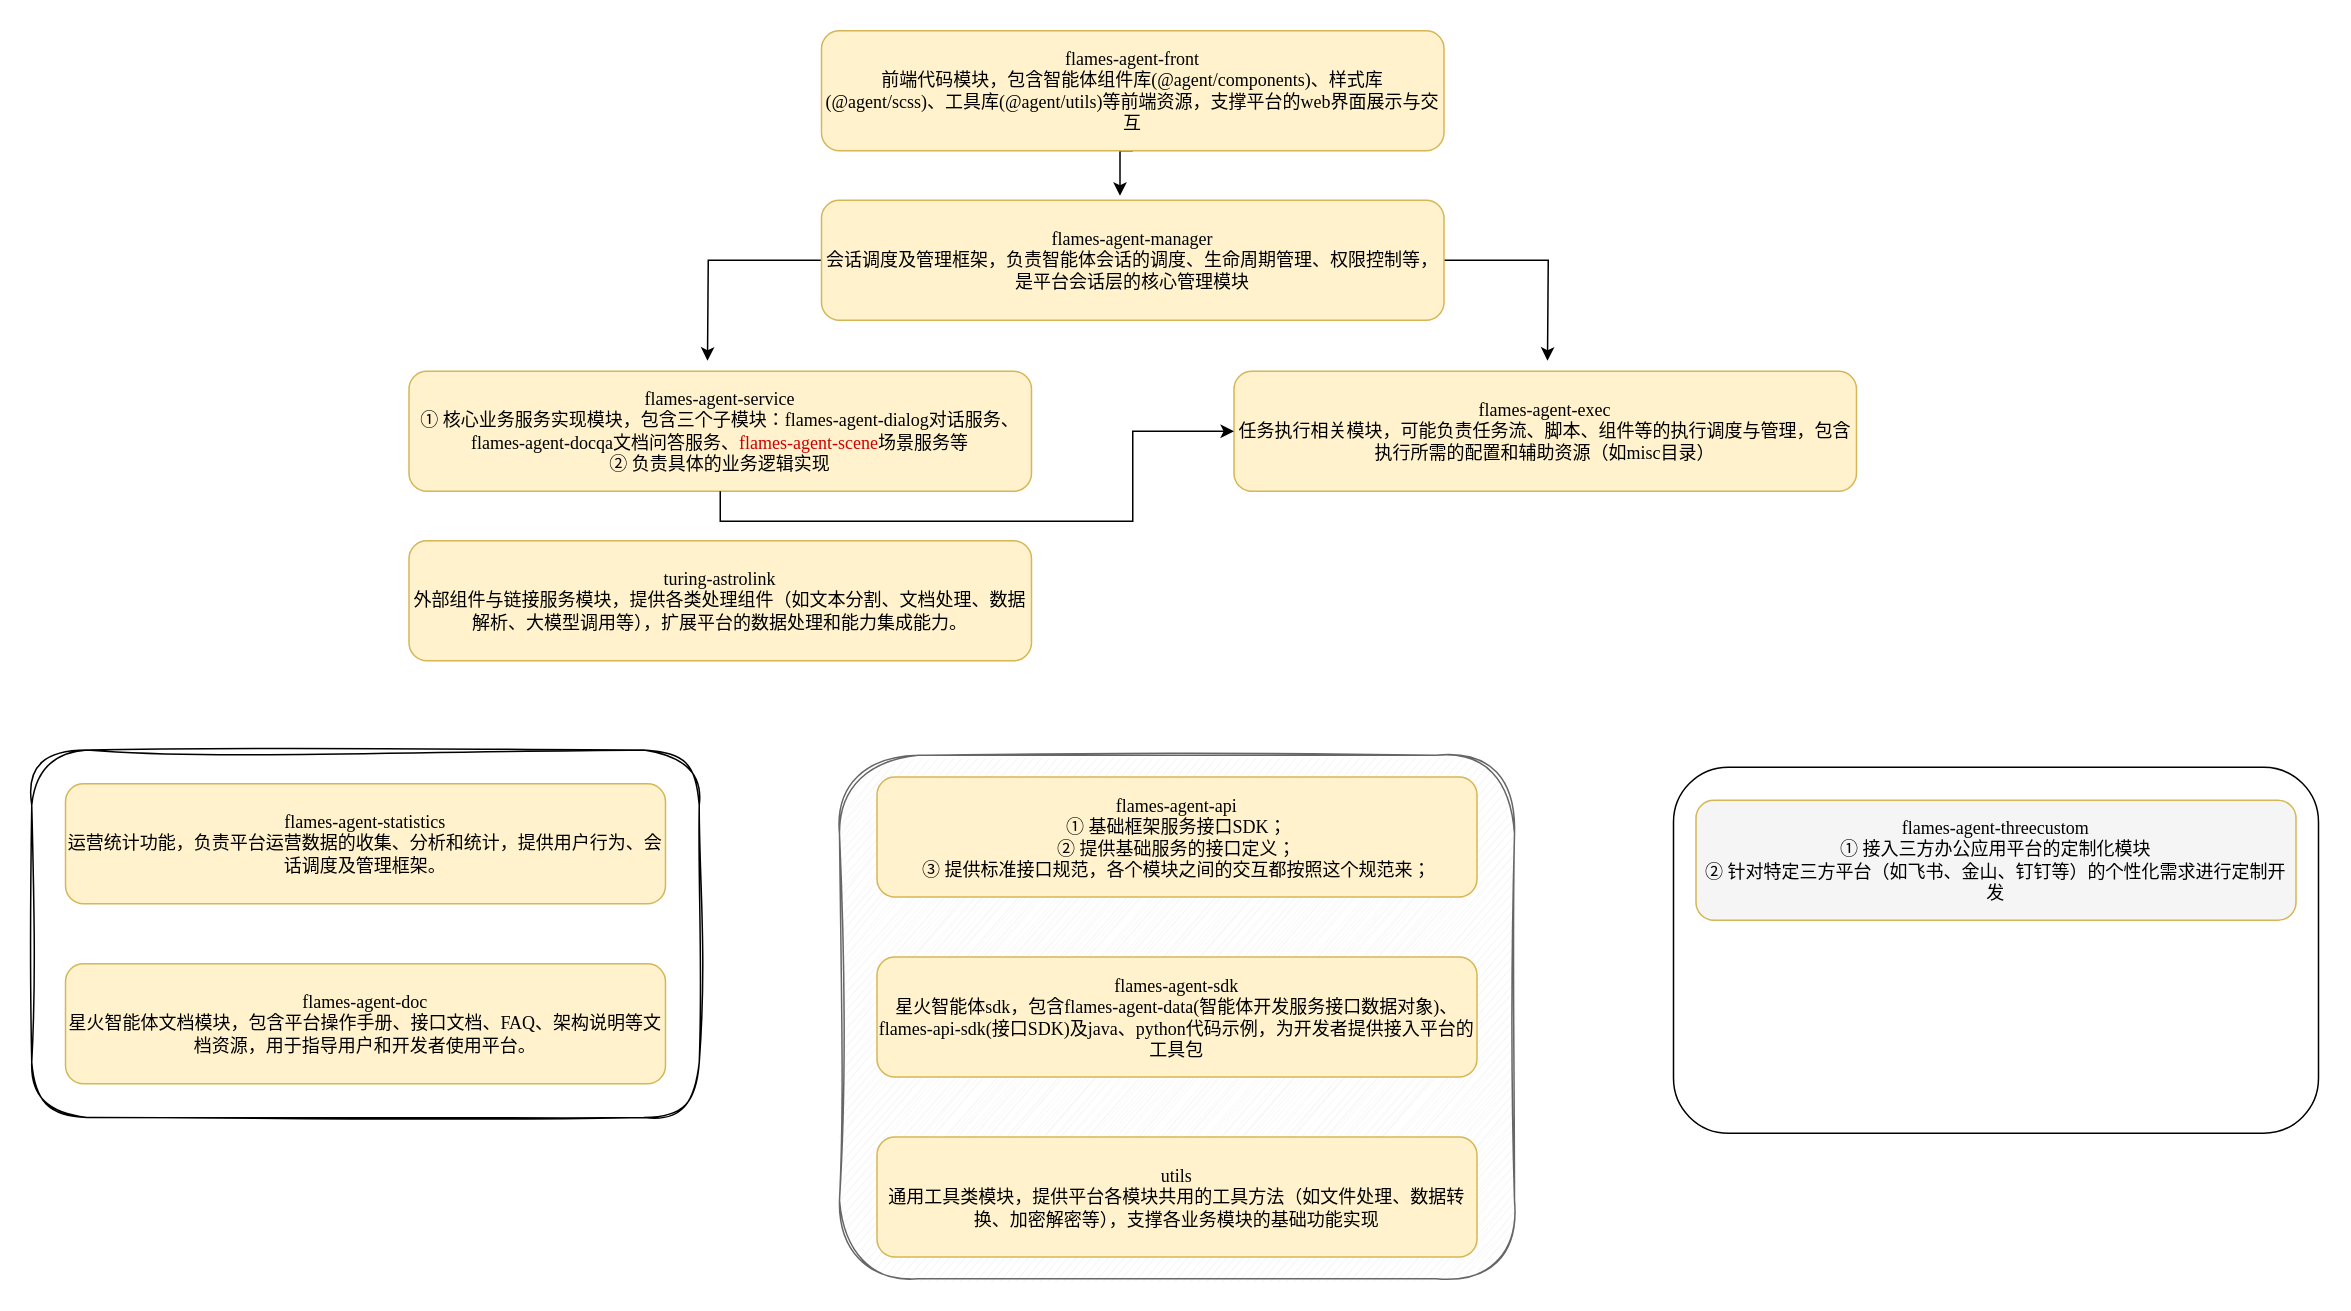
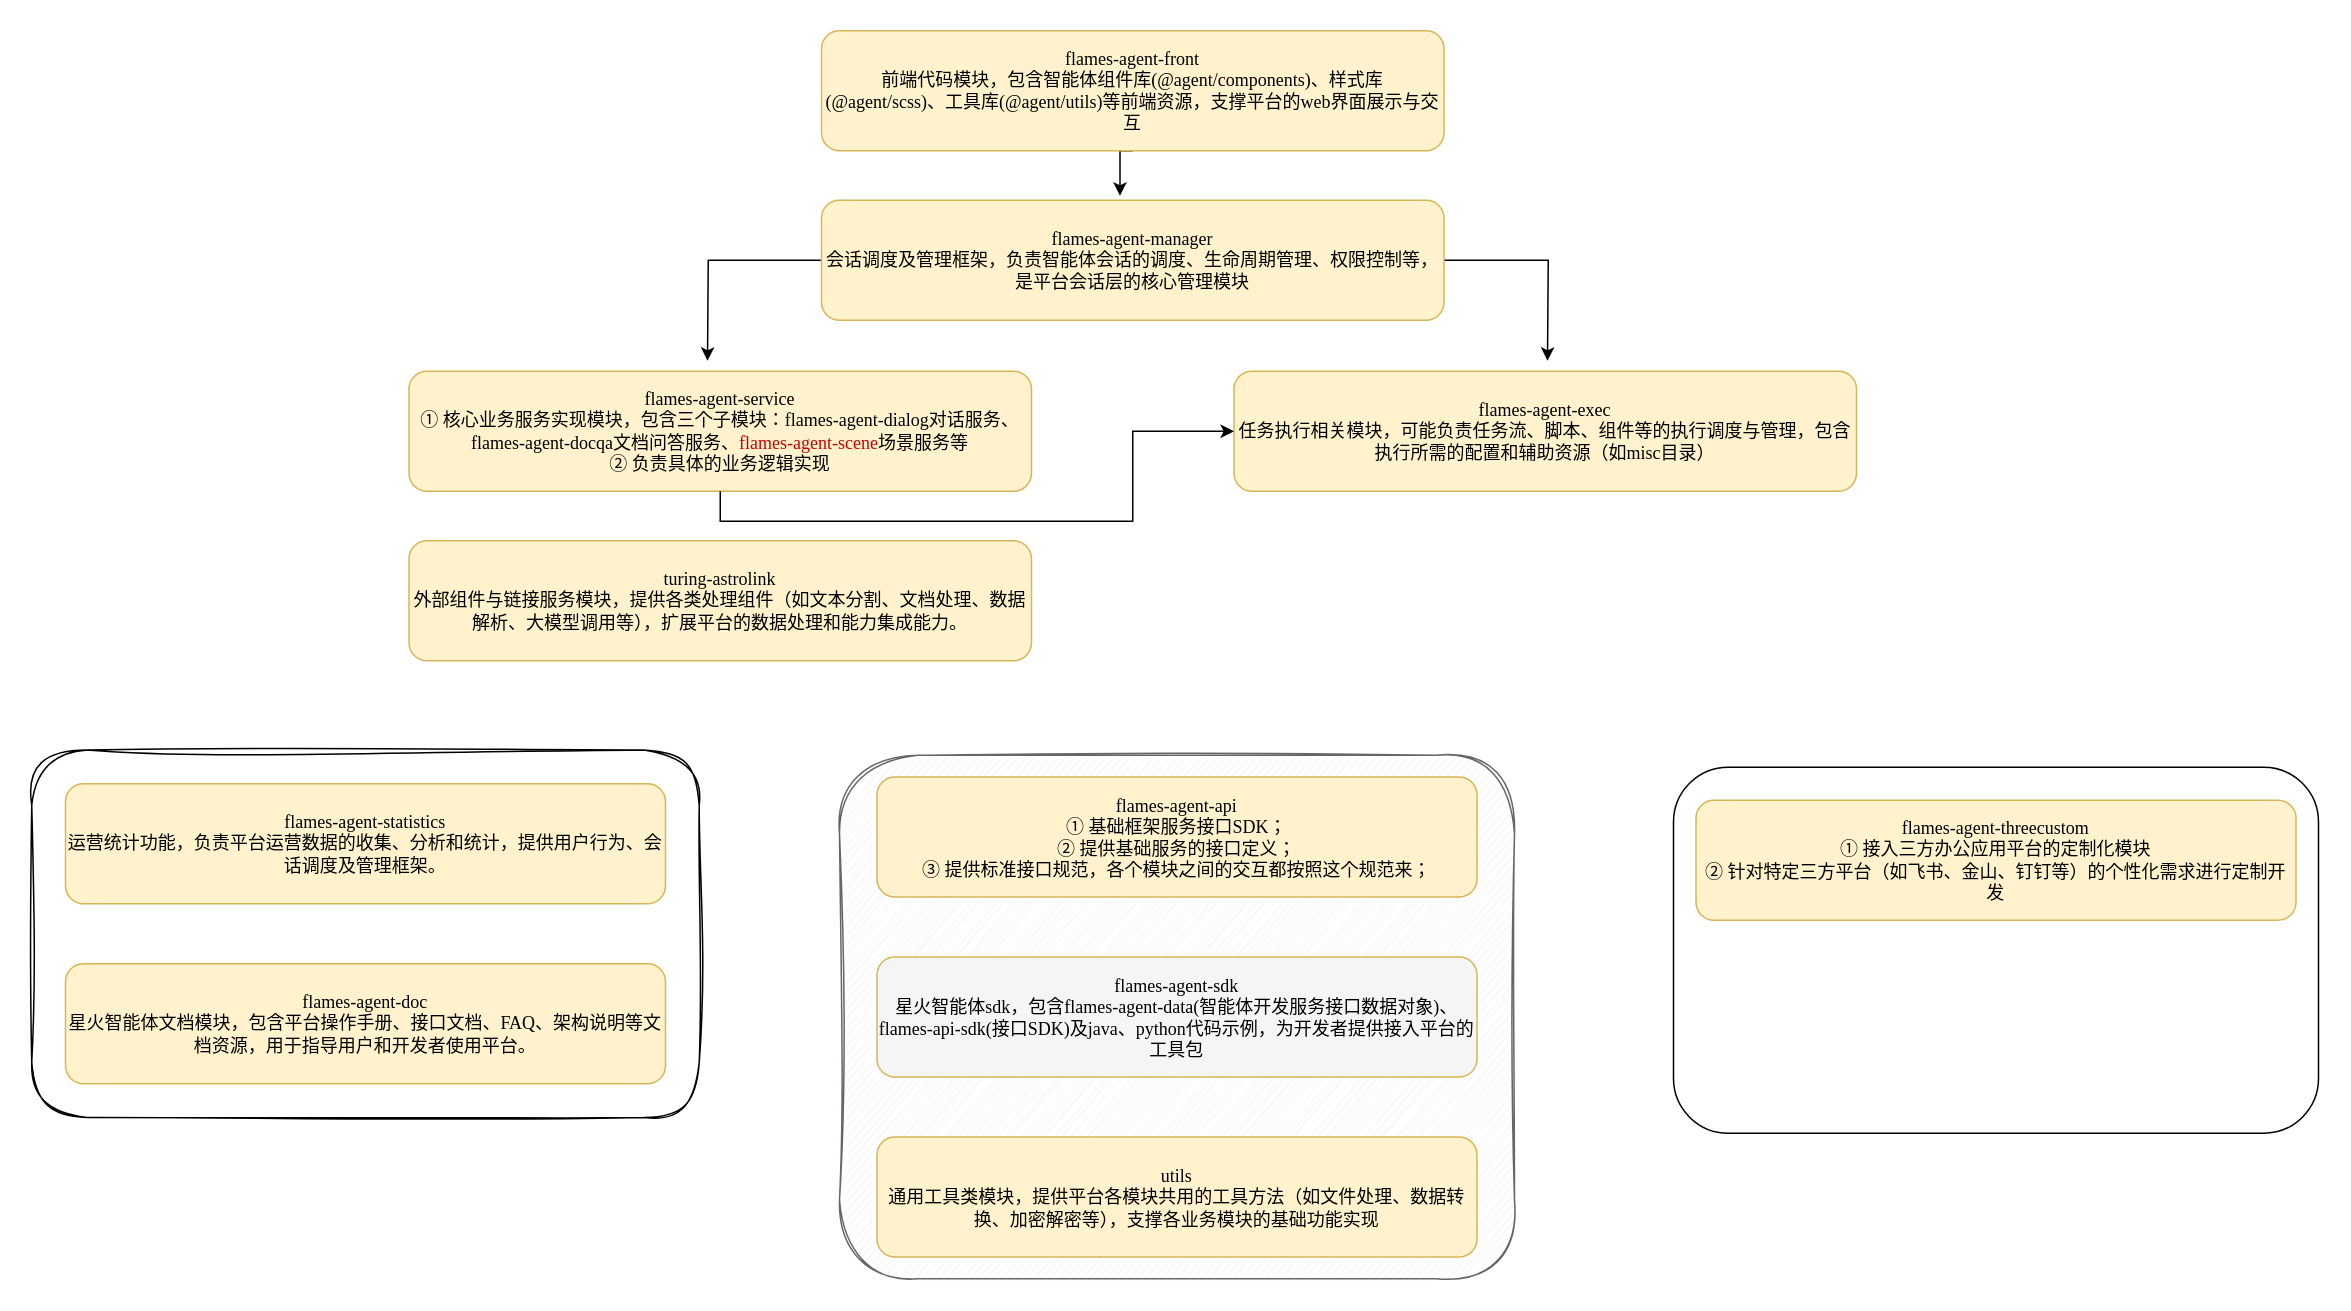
  <mxCell id="0" />
  <mxCell id="1" parent="0" />
  <mxCell id="2" style="edgeStyle=orthogonalEdgeStyle;rounded=0;orthogonalLoop=1;jettySize=auto;html=1;exitX=1;exitY=0.5;exitDx=0;exitDy=0;" edge="1" parent="1" source="21"><mxGeometry relative="1" as="geometry"><mxPoint x="1031" y="240" as="targetPoint" /></mxGeometry></mxCell>
  <mxCell id="3" style="edgeStyle=orthogonalEdgeStyle;rounded=0;orthogonalLoop=1;jettySize=auto;html=1;exitX=0;exitY=0.5;exitDx=0;exitDy=0;" edge="1" parent="1" source="21"><mxGeometry relative="1" as="geometry"><mxPoint x="471" y="240" as="targetPoint" /></mxGeometry></mxCell>
  <mxCell id="4" style="edgeStyle=orthogonalEdgeStyle;rounded=0;orthogonalLoop=1;jettySize=auto;html=1;exitX=0.5;exitY=1;exitDx=0;exitDy=0;" edge="1" parent="1" source="22"><mxGeometry relative="1" as="geometry"><mxPoint x="746" y="130" as="targetPoint" /></mxGeometry></mxCell>
  <mxCell id="5" value="" style="group" vertex="1" connectable="0" parent="1"><mxGeometry x="20.5" y="499.5" width="445" height="245" as="geometry" /></mxCell>
  <mxCell id="6" value="" style="rounded=1;whiteSpace=wrap;html=1;strokeColor=default;align=center;verticalAlign=middle;fontFamily=Helvetica;fontSize=12;fontColor=default;fillColor=default;shadow=0;container=0;glass=0;sketch=1;curveFitting=1;jiggle=2;" vertex="1" parent="5"><mxGeometry width="445" height="245" as="geometry" /></mxCell>
  <mxCell id="7" value="" style="group" vertex="1" connectable="0" parent="5"><mxGeometry x="22.5" y="22.5" width="400" height="200" as="geometry" /></mxCell>
  <mxCell id="8" value="flames-agent-statistics&lt;div&gt;运营统计功能，负责平台运营数据的收集、分析和统计，提供用户行为、会话调度及管理框架。&lt;/div&gt;" style="rounded=1;whiteSpace=wrap;html=1;fillColor=#fff2cc;strokeColor=#d6b656;fontFamily=Comic Sans MS;container=0;" vertex="1" parent="7"><mxGeometry width="400" height="80" as="geometry" /></mxCell>
  <mxCell id="9" value="flames-agent-doc&lt;div&gt;星火智能体文档模块，包含平台操作手册、接口文档、FAQ、架构说明等文档资源，用于指导用户和开发者使用平台。&lt;/div&gt;" style="rounded=1;whiteSpace=wrap;html=1;fillColor=#fff2cc;strokeColor=#d6b656;fontFamily=Comic Sans MS;container=0;" vertex="1" parent="7"><mxGeometry y="120" width="400" height="80" as="geometry" /></mxCell>
  <mxCell id="10" value="" style="group" vertex="1" connectable="0" parent="1"><mxGeometry x="559" y="503" width="450" height="349" as="geometry" /></mxCell>
  <mxCell id="11" value="" style="rounded=1;whiteSpace=wrap;html=1;labelBackgroundColor=default;fillColor=#f5f5f5;strokeColor=#666666;fontColor=#333333;sketch=1;curveFitting=1;jiggle=2;" vertex="1" parent="10"><mxGeometry width="450" height="349" as="geometry" /></mxCell>
  <mxCell id="12" value="" style="group" vertex="1" connectable="0" parent="10"><mxGeometry x="25" y="14.5" width="400" height="320" as="geometry" /></mxCell>
  <mxCell id="13" value="flames-agent-api&lt;div&gt;① 基础框架服务接口SDK；&lt;/div&gt;&lt;div&gt;② 提供基础服务的接口定义；&lt;/div&gt;&lt;div&gt;③ 提供标准接口规范，各个模块之间的交互都按照这个规范来；&lt;/div&gt;" style="rounded=1;whiteSpace=wrap;html=1;fillColor=#fff2cc;strokeColor=#d6b656;fontFamily=Comic Sans MS;" vertex="1" parent="12"><mxGeometry width="400" height="80" as="geometry" /></mxCell>
- <mxCell id="14" value="flames-agent-sdk&lt;div&gt;星火智能体sdk，包含flames-agent-data(智能体开发服务接口数据对象)、flames-api-sdk(接口SDK)及java、python代码示例，为开发者提供接入平台的工具包&lt;/div&gt;" style="rounded=1;whiteSpace=wrap;html=1;fillColor=#fff2cc;strokeColor=#d6b656;fontFamily=Comic Sans MS;" vertex="1" parent="12"><mxGeometry y="120" width="400" height="80" as="geometry" /></mxCell>
+ <mxCell id="14" value="flames-agent-sdk&lt;div&gt;星火智能体sdk，包含flames-agent-data(智能体开发服务接口数据对象)、flames-api-sdk(接口SDK)及java、python代码示例，为开发者提供接入平台的工具包&lt;/div&gt;" style="rounded=1;whiteSpace=wrap;html=1;fillColor=#f5f5f5;strokeColor=#d6b656;fontFamily=Comic Sans MS;" vertex="1" parent="12"><mxGeometry y="120" width="400" height="80" as="geometry" /></mxCell>
  <mxCell id="15" value="utils&lt;div&gt;通用工具类模块，提供平台各模块共用的工具方法（如文件处理、数据转换、加密解密等），支撑各业务模块的基础功能实现&lt;/div&gt;" style="rounded=1;whiteSpace=wrap;html=1;fillColor=#fff2cc;strokeColor=#d6b656;fontFamily=Comic Sans MS;" vertex="1" parent="12"><mxGeometry y="240" width="400" height="80" as="geometry" /></mxCell>
  <mxCell id="16" value="" style="group;sketch=1;curveFitting=1;jiggle=2;" vertex="1" connectable="0" parent="1"><mxGeometry x="1115" y="511" width="430" height="244" as="geometry" /></mxCell>
  <mxCell id="17" value="" style="rounded=1;whiteSpace=wrap;html=1;strokeColor=default;align=center;verticalAlign=middle;fontFamily=Helvetica;fontSize=12;fontColor=default;fillColor=default;container=0;" vertex="1" parent="16"><mxGeometry width="430" height="244" as="geometry" /></mxCell>
  <mxCell id="18" value="" style="group" vertex="1" connectable="0" parent="16"><mxGeometry x="15" y="22" width="400" height="200" as="geometry" /></mxCell>
- <mxCell id="19" value="flames-agent-threecustom&lt;div&gt;① 接入三方办公应用平台的定制化模块&lt;/div&gt;&lt;div&gt;② 针对特定三方平台（如飞书、金山、钉钉等）的个性化需求进行定制开发&lt;/div&gt;" style="rounded=1;whiteSpace=wrap;html=1;fillColor=#f5f5f5;strokeColor=#d6b656;fontFamily=Comic Sans MS;container=0;" vertex="1" parent="18"><mxGeometry width="400" height="80" as="geometry" /></mxCell>
+ <mxCell id="19" value="flames-agent-threecustom&lt;div&gt;① 接入三方办公应用平台的定制化模块&lt;/div&gt;&lt;div&gt;② 针对特定三方平台（如飞书、金山、钉钉等）的个性化需求进行定制开发&lt;/div&gt;" style="rounded=1;whiteSpace=wrap;html=1;fillColor=#fff2cc;strokeColor=#d6b656;fontFamily=Comic Sans MS;container=0;" vertex="1" parent="18"><mxGeometry width="400" height="80" as="geometry" /></mxCell>
  <mxCell id="20" value="" style="group" vertex="1" connectable="0" parent="1"><mxGeometry x="272" y="20" width="965" height="420" as="geometry" /></mxCell>
  <mxCell id="21" value="flames-agent-manager&lt;div&gt;会话调度及管理框架，负责智能体会话的调度、生命周期管理、权限控制等，是平台会话层的核心管理模块&lt;/div&gt;" style="rounded=1;whiteSpace=wrap;html=1;fillColor=#fff2cc;strokeColor=#d6b656;fontFamily=Comic Sans MS;" vertex="1" parent="20"><mxGeometry x="275" y="113" width="415" height="80" as="geometry" /></mxCell>
  <mxCell id="22" value="flames-agent-front&lt;div&gt;前端代码模块，包含智能体组件库(@agent/components)、样式库(@agent/scss)、工具库(@agent/utils)等前端资源，支撑平台的web界面展示与交互&lt;/div&gt;" style="rounded=1;whiteSpace=wrap;html=1;fillColor=#fff2cc;strokeColor=#d6b656;fontFamily=Comic Sans MS;" vertex="1" parent="20"><mxGeometry x="275" width="415" height="80" as="geometry" /></mxCell>
  <mxCell id="23" value="turing-astrolink&lt;div&gt;外部组件与链接服务模块，提供各类处理组件（如文本分割、文档处理、数据解析、大模型调用等），扩展平台的数据处理和能力集成能力。&lt;/div&gt;" style="rounded=1;whiteSpace=wrap;html=1;fillColor=#fff2cc;strokeColor=#d6b656;fontFamily=Comic Sans MS;" vertex="1" parent="20"><mxGeometry y="340" width="415" height="80" as="geometry" /></mxCell>
  <mxCell id="24" value="flames-agent-service&lt;div&gt;① 核心业务服务实现模块，包含三个子模块：flames-agent-dialog对话服务、flames-agent-docqa文档问答服务、&lt;font style=&quot;color: rgb(204, 0, 0);&quot;&gt;flames-agent-scene&lt;/font&gt;场景服务等&lt;/div&gt;&lt;div&gt;② 负责具体的业务逻辑实现&lt;/div&gt;" style="rounded=1;whiteSpace=wrap;html=1;fillColor=#fff2cc;strokeColor=#d6b656;fontFamily=Comic Sans MS;" vertex="1" parent="20"><mxGeometry y="227" width="415" height="80" as="geometry" /></mxCell>
  <mxCell id="25" value="flames-agent-exec&lt;div&gt;任务执行相关模块，可能负责任务流、脚本、组件等的执行调度与管理，包含执行所需的配置和辅助资源（如misc目录）&lt;/div&gt;" style="rounded=1;whiteSpace=wrap;html=1;fillColor=#fff2cc;strokeColor=#d6b656;fontFamily=Comic Sans MS;" vertex="1" parent="20"><mxGeometry x="550" y="227" width="415" height="80" as="geometry" /></mxCell>
  <mxCell id="26" style="edgeStyle=orthogonalEdgeStyle;rounded=0;orthogonalLoop=1;jettySize=auto;html=1;exitX=0.5;exitY=1;exitDx=0;exitDy=0;" edge="1" parent="20" source="24" target="25"><mxGeometry relative="1" as="geometry" /></mxCell>
